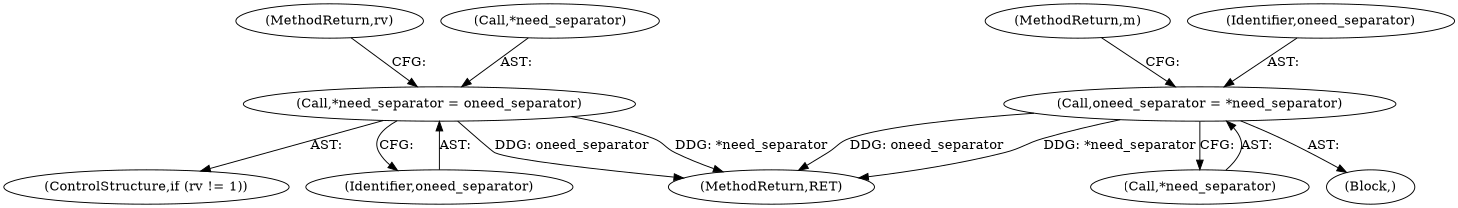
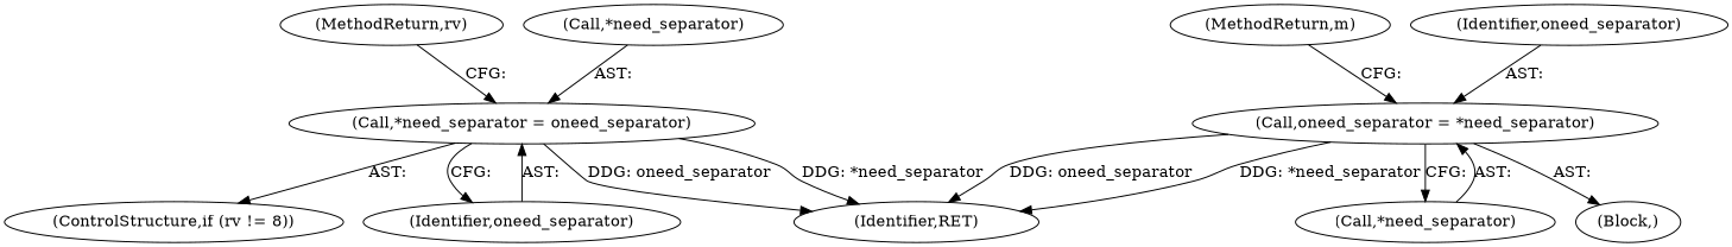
  digraph {
    n1 [label="(Call,*need_separator = oneed_separator)"]
-   n2 [label="(ControlStructure,if (rv != 1))"]
-   n3 [label="(MethodReturn,RET)"]
+   n2 [label="(ControlStructure,if (rv != 8))"]
+   n3 [label="(Identifier,RET)"]
    n4 [label="(Identifier,oneed_separator)"]
    n5 [label="(Call,oneed_separator = *need_separator)"]
    n6 [label="(Call,*need_separator)"]
    n7 [label="(Block,)"]
    n8 [label="(MethodReturn,rv)"]
    n9 [label="(MethodReturn,m)"]
    n10 [label="(Call,*need_separator)"]
    n11 [label="(Identifier,oneed_separator)"]
    n1 -> n2 [label="AST: "]
    n1 -> n3 [label="DDG: *need_separator"]
    n1 -> n3 [label="DDG: oneed_separator"]
    n1 -> n4 [label="CFG: "]
    n4 -> n1 [label="AST: "]
    n5 -> n3 [label="DDG: oneed_separator"]
    n5 -> n3 [label="DDG: *need_separator"]
    n5 -> n6 [label="CFG: "]
    n5 -> n7 [label="AST: "]
    n6 -> n5 [label="AST: "]
    n8 -> n1 [label="CFG: "]
    n9 -> n5 [label="CFG: "]
    n10 -> n1 [label="AST: "]
    n11 -> n5 [label="AST: "]
  }
